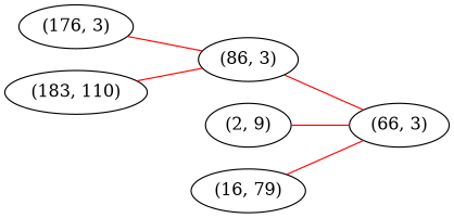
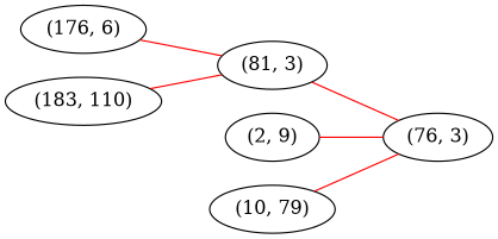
  graph {
    rankdir=LR
    edge [color=red weight=1]
-   "(176, 6)" [label="(176, 3)"]
-   "(81, 3)" [label="(86, 3)"]
-   "(76, 3)" [label="(66, 3)"]
+   "(176, 6)"
+   "(81, 3)"
+   "(76, 3)"
    n4 [label="(2, 9)"]
    "(183, 110)"
-   "(16, 79)"
+   "(16, 79)" [label="(10, 79)"]
    "(176, 6)" -- "(81, 3)"
    "(81, 3)" -- "(76, 3)"
    n4 -- "(76, 3)"
    "(183, 110)" -- "(81, 3)"
    "(16, 79)" -- "(76, 3)"
  }
